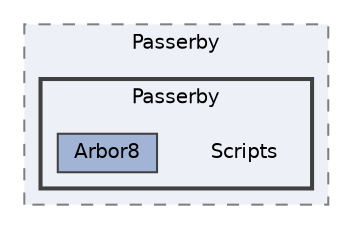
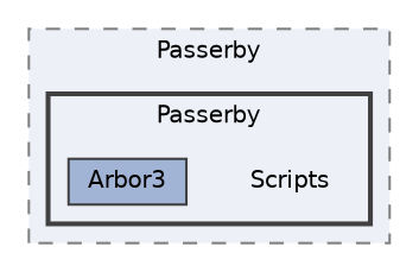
  digraph {
    compound=true
    node [fontname=Helvetica fontsize=10]
    n1 [height=0.2 label=Scripts shape=plaintext width=0.4]
-   n2 [color=grey25 fillcolor="#a2b4d6" height=0.2 label=Arbor8 shape=box style=filled width=0.4]
+   n2 [color=grey25 fillcolor="#a2b4d6" height=0.2 label=Arbor3 shape=box style=filled width=0.4]
    subgraph cluster_1 {
      bgcolor="#edf0f7"
      fontname=Helvetica
      fontsize=10
      label=Passerby
      pencolor=grey50
      style="filled,dashed"
      subgraph cluster_2 {
        bgcolor="#edf0f7"
        fontname=Helvetica
        fontsize=10
        pencolor=grey25
        style="filled,bold"
        n1
        n2
      }
    }
  }
